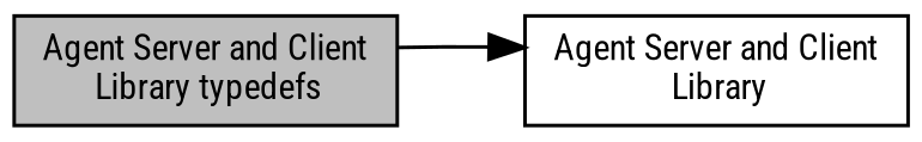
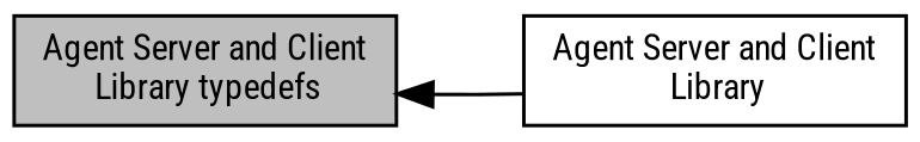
  digraph {
    rankdir=LR
    fontname="Roboto Condensed"
    node [color=black fontname="Roboto Condensed" fontsize=10 shape=record style=filled]
    n1 [fillcolor=grey75 fontcolor=black height=0.2 label="Agent Server and Client\l Library typedefs" width=0.4]
    n2 [fillcolor=white height=0.2 label="Agent Server and Client\l Library" width=0.4]
-   n2 -> n1 [dir=back fontname="Roboto Condensed" fontsize=10 labelfontname=Helvetica labelfontsize=10 shape=plaintext style=solid]
+   n1 -> n2 [dir=back fontname="Roboto Condensed" fontsize=10 labelfontname=Helvetica labelfontsize=10 shape=plaintext style=solid]
  }
